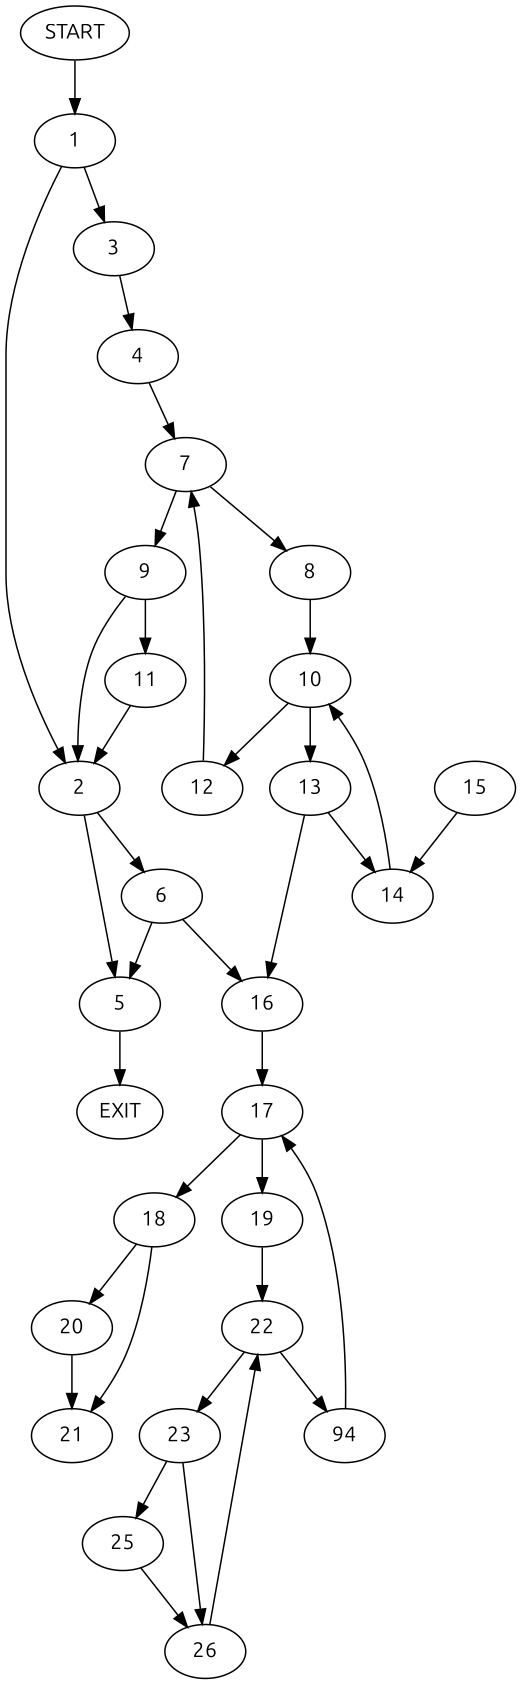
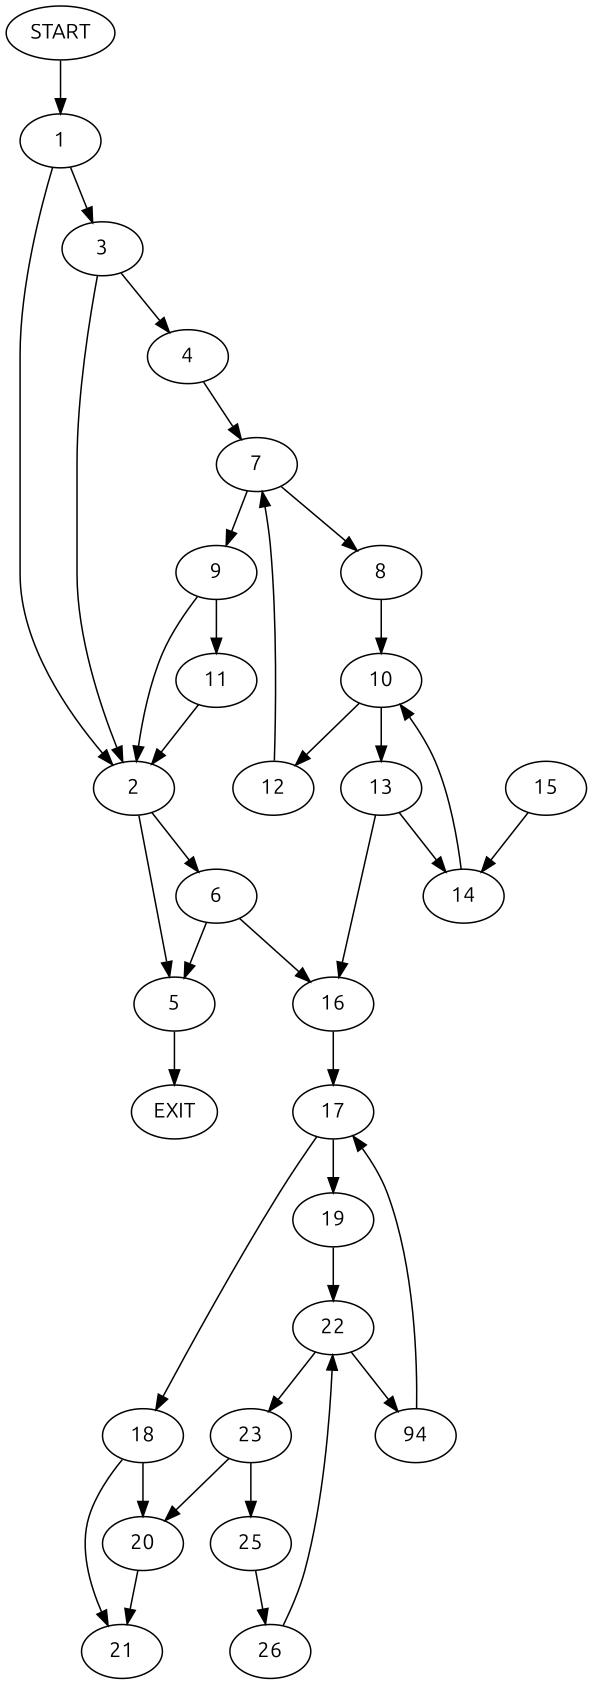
  digraph {
    fontname=Ubuntu
    node [fontname=Ubuntu]
    edge [fontname=Ubuntu]
    n1 [label=START]
    1
    2
    3
    n5 [label=EXIT]
    5
    6
    4
    16
    7
    8
    9
    17
    10
    11
    12
    13
    14
    15
    18
    19
    20
    21
    22
    23
    n26 [label=94]
    25
    26
    n1 -> 1
    1 -> 2
    1 -> 3
    2 -> 5
    2 -> 6
+   3 -> 2
    3 -> 4
    5 -> n5
    6 -> 5
    6 -> 16
    4 -> 7
    16 -> 17
    7 -> 8
    7 -> 9
    8 -> 10
    9 -> 2
    9 -> 11
    17 -> 18
    17 -> 19
    10 -> 12
    10 -> 13
    11 -> 2
    12 -> 7
    13 -> 16
    13 -> 14
    14 -> 10
    15 -> 14
    18 -> 20
    18 -> 21
    19 -> 22
    20 -> 21
    22 -> 23
    22 -> n26
    23 -> 25
-   23 -> 26
+   23 -> 20
    n26 -> 17
    25 -> 26
    26 -> 22
  }
